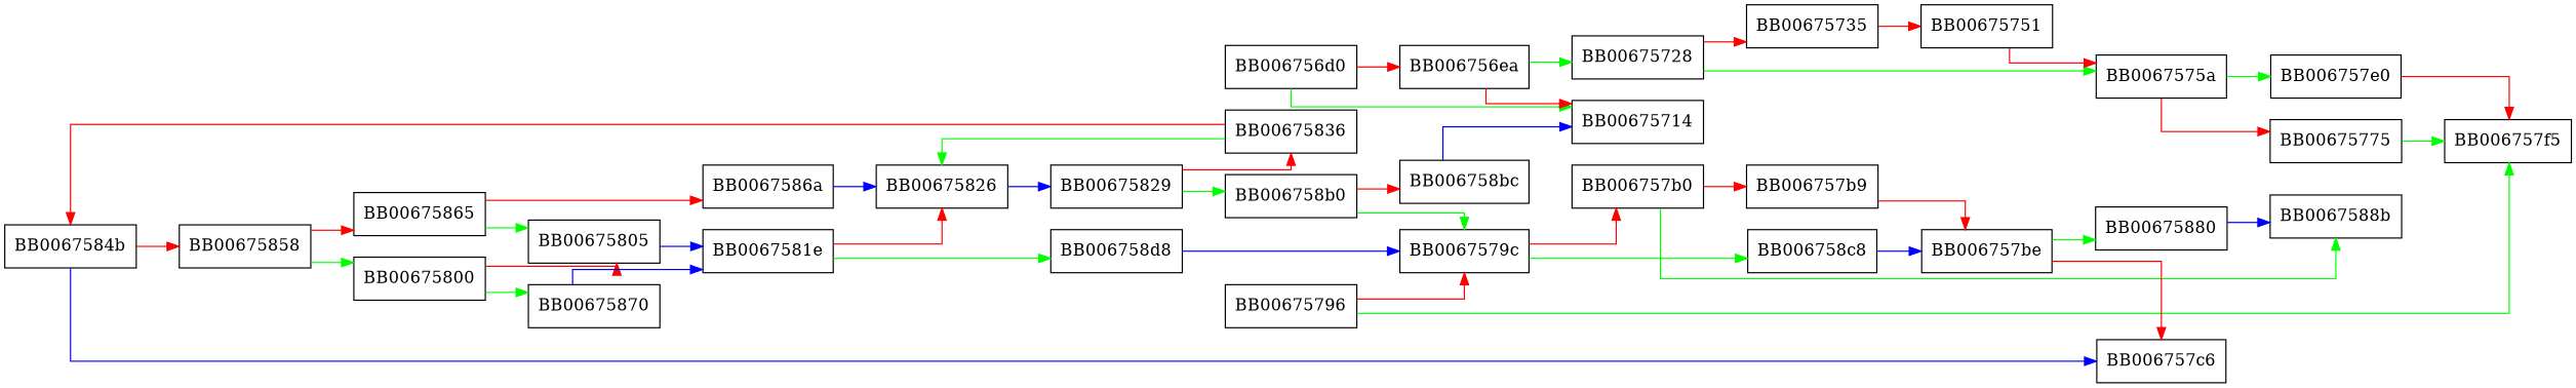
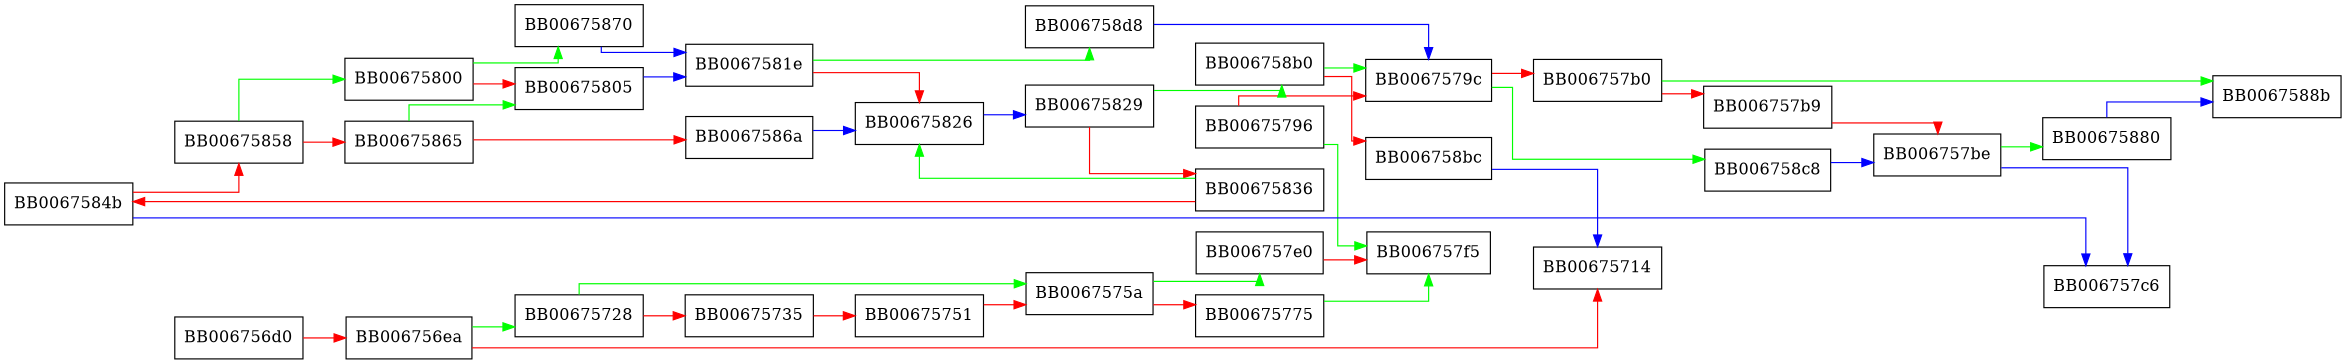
  digraph {
    rankdir=LR
    splines=ortho
    node [shape=box]
    edge [color=red]
    BB006756d0
    BB00675714
    BB006756ea
    BB00675728
    BB0067575a
    BB00675735
    BB006757e0
    BB00675775
    BB00675751
    BB006757f5
    BB00675796
    BB0067579c
    BB00675829
    BB006758b0
    BB00675836
    BB006758c8
    BB006757b0
    BB006757be
    BB0067588b
    BB006757b9
    BB00675880
    BB006757c6
    BB006758bc
    BB00675826
    BB0067584b
    BB00675800
    BB00675870
    BB00675805
    BB0067581e
    BB006758d8
    BB00675858
    BB00675865
    BB0067586a
-   BB006756d0 -> BB00675714 [color=green]
    BB006756d0 -> BB006756ea
    BB006756ea -> BB00675714
    BB006756ea -> BB00675728 [color=green]
    BB00675728 -> BB0067575a [color=green]
    BB00675728 -> BB00675735
    BB0067575a -> BB006757e0 [color=green]
    BB0067575a -> BB00675775
    BB00675735 -> BB00675751
    BB006757e0 -> BB006757f5
    BB00675775 -> BB006757f5 [color=green]
    BB00675751 -> BB0067575a
    BB00675796 -> BB006757f5 [color=green]
    BB00675796 -> BB0067579c
    BB0067579c -> BB006758c8 [color=green]
    BB0067579c -> BB006757b0
    BB00675829 -> BB006758b0 [color=green]
    BB00675829 -> BB00675836
    BB006758b0 -> BB0067579c [color=green]
    BB006758b0 -> BB006758bc
    BB00675836 -> BB00675826 [color=green]
    BB00675836 -> BB0067584b
    BB006758c8 -> BB006757be [color=blue]
    BB006757b0 -> BB0067588b [color=green]
    BB006757b0 -> BB006757b9
    BB006757be -> BB00675880 [color=green]
-   BB006757be -> BB006757c6
+   BB006757be -> BB006757c6 [color=blue]
    BB006757b9 -> BB006757be
    BB00675880 -> BB0067588b [color=blue]
    BB006758bc -> BB00675714 [color=blue]
    BB00675826 -> BB00675829 [color=blue]
    BB0067584b -> BB006757c6 [color=blue]
    BB0067584b -> BB00675858
    BB00675800 -> BB00675870 [color=green]
    BB00675800 -> BB00675805
    BB00675870 -> BB0067581e [color=blue]
    BB00675805 -> BB0067581e [color=blue]
    BB0067581e -> BB00675826
    BB0067581e -> BB006758d8 [color=green]
    BB006758d8 -> BB0067579c [color=blue]
    BB00675858 -> BB00675800 [color=green]
    BB00675858 -> BB00675865
    BB00675865 -> BB00675805 [color=green]
    BB00675865 -> BB0067586a
    BB0067586a -> BB00675826 [color=blue]
  }
